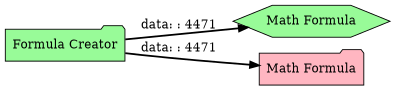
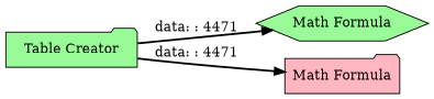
  digraph {
    rankdir=LR
    node [style=filled fillcolor=palegreen shape=folder]
    edge [style=bold]
    n1 [label="Math Formula" shape=hexagon]
    n2 [label="Math Formula" fillcolor=lightpink]
-   n3 [label="Formula Creator"]
+   n3 [label="Table Creator"]
    n3 -> n1 [label="data: : 4471"]
    n3 -> n2 [label="data: : 4471"]
  }
